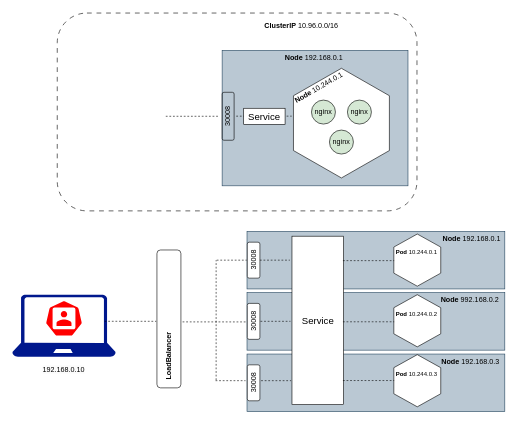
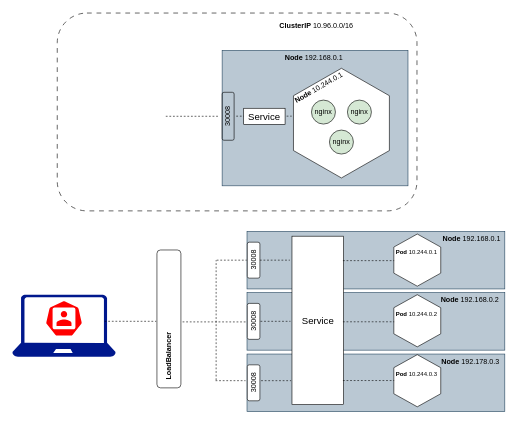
  <mxCell id="0" />
  <mxCell id="1" parent="0" />
  <mxCell id="2" value="" style="sketch=0;html=1;dashed=0;whitespace=wrap;fillColor=#FF0000;strokeColor=#ffffff;points=[[0.005,0.63,0],[0.1,0.2,0],[0.9,0.2,0],[0.5,0,0],[0.995,0.63,0],[0.72,0.99,0],[0.5,1,0],[0.28,0.99,0]];verticalLabelPosition=bottom;align=center;verticalAlign=top;shape=mxgraph.kubernetes.icon;prIcon=user;spacing=-4;" parent="1" vertex="1"><mxGeometry x="74.53" y="499.69" width="63.44" height="60.9" as="geometry" /></mxCell>
  <mxCell id="3" value="" style="rounded=0;whiteSpace=wrap;html=1;fillColor=#bac8d3;strokeColor=#23445d;" parent="1" vertex="1"><mxGeometry x="370" y="83" width="310" height="226" as="geometry" /></mxCell>
  <mxCell id="4" value="&lt;b&gt;Node&amp;nbsp;&lt;/b&gt;192.168.0.1&lt;b&gt;&amp;nbsp;&lt;/b&gt;" style="text;html=1;strokeColor=none;fillColor=none;align=center;verticalAlign=middle;whiteSpace=wrap;rounded=0;" parent="1" vertex="1"><mxGeometry x="450" y="80" width="150" height="30" as="geometry" /></mxCell>
  <mxCell id="5" value="" style="verticalLabelPosition=bottom;verticalAlign=top;html=1;shape=mxgraph.basic.polygon;polyCoords=[[0,0.25],[0.5,0],[1,0.25],[1,0.75],[0.5,1],[0,0.75],[0,0.25]];polyline=1;fillColor=default;perimeter=rectanglePerimeter;" parent="1" vertex="1"><mxGeometry x="489" y="113" width="160" height="182.86" as="geometry" /></mxCell>
  <mxCell id="6" value="nginx" style="ellipse;whiteSpace=wrap;html=1;aspect=fixed;fillColor=#D5E8D4;" parent="1" vertex="1"><mxGeometry x="519" y="166" width="40" height="40" as="geometry" /></mxCell>
  <mxCell id="7" value="nginx" style="ellipse;whiteSpace=wrap;html=1;aspect=fixed;fillColor=#D5E8D4;" parent="1" vertex="1"><mxGeometry x="549" y="216" width="40" height="40" as="geometry" /></mxCell>
  <mxCell id="8" value="nginx" style="ellipse;whiteSpace=wrap;html=1;aspect=fixed;fillColor=#D5E8D4;" parent="1" vertex="1"><mxGeometry x="579" y="166" width="40" height="40" as="geometry" /></mxCell>
  <mxCell id="9" value="&lt;b style=&quot;border-color: var(--border-color); text-align: center;&quot;&gt;Node &lt;/b&gt;&lt;span style=&quot;border-color: var(--border-color); text-align: center;&quot;&gt;10.244.0.1&lt;/span&gt;" style="text;whiteSpace=wrap;html=1;rotation=-30;" parent="1" vertex="1"><mxGeometry x="483.51" y="130.45" width="99" height="27" as="geometry" /></mxCell>
  <mxCell id="10" value="" style="rounded=1;whiteSpace=wrap;html=1;fillColor=none;dashed=1;dashPattern=8 8;" parent="1" vertex="1"><mxGeometry x="95" y="20.8" width="600" height="330" as="geometry" /></mxCell>
- <mxCell id="11" value="&lt;b&gt;ClusterIP&amp;nbsp;&lt;/b&gt;10.96.0.0/16&lt;b&gt;&amp;nbsp;&lt;/b&gt;" style="text;html=1;strokeColor=none;fillColor=none;align=center;verticalAlign=middle;whiteSpace=wrap;rounded=0;" parent="1" vertex="1"><mxGeometry x="429" y="28" width="150" height="30" as="geometry" /></mxCell>
+ <mxCell id="11" value="&lt;b&gt;ClusterIP&amp;nbsp;&lt;/b&gt;10.96.0.0/16&lt;b&gt;&amp;nbsp;&lt;/b&gt;" style="text;html=1;strokeColor=none;fillColor=none;align=center;verticalAlign=middle;whiteSpace=wrap;rounded=0;" parent="1" vertex="1"><mxGeometry x="454" y="28" width="150" height="30" as="geometry" /></mxCell>
  <mxCell id="12" value="" style="sketch=0;aspect=fixed;pointerEvents=1;shadow=0;dashed=0;html=1;strokeColor=none;labelPosition=center;verticalLabelPosition=bottom;verticalAlign=top;align=center;fillColor=#00188D;shape=mxgraph.azure.laptop" parent="1" vertex="1"><mxGeometry x="20" y="490.59" width="172.5" height="103.5" as="geometry" /></mxCell>
- <mxCell id="13" value="&lt;span style=&quot;color: rgb(0, 0, 0); font-family: Helvetica; font-size: 12px; font-style: normal; font-variant-ligatures: normal; font-variant-caps: normal; font-weight: 400; letter-spacing: normal; orphans: 2; text-align: center; text-indent: 0px; text-transform: none; widows: 2; word-spacing: 0px; -webkit-text-stroke-width: 0px; background-color: rgb(251, 251, 251); text-decoration-thickness: initial; text-decoration-style: initial; text-decoration-color: initial; float: none; display: inline !important;&quot;&gt;192.168.0.10&lt;/span&gt;" style="text;whiteSpace=wrap;html=1;" parent="1" vertex="1"><mxGeometry x="68.52" y="602.34" width="75.47" height="27.14" as="geometry" /></mxCell>
  <mxCell id="14" value="30008" style="rounded=1;whiteSpace=wrap;html=1;fillColor=none;rotation=-90;" parent="1" vertex="1"><mxGeometry x="340" y="183" width="80" height="20" as="geometry" /></mxCell>
  <mxCell id="15" value="" style="endArrow=none;dashed=1;html=1;rounded=0;exitX=1.003;exitY=0.452;exitDx=0;exitDy=0;exitPerimeter=0;entryX=0.5;entryY=0;entryDx=0;entryDy=0;" parent="1" edge="1"><mxGeometry width="50" height="50" relative="1" as="geometry"><mxPoint x="276.017" y="193.032" as="sourcePoint" /><mxPoint x="363" y="193" as="targetPoint" /></mxGeometry></mxCell>
  <mxCell id="16" value="" style="endArrow=none;dashed=1;html=1;rounded=0;exitX=1.003;exitY=0.452;exitDx=0;exitDy=0;exitPerimeter=0;" parent="1" edge="1"><mxGeometry width="50" height="50" relative="1" as="geometry"><mxPoint x="393.527" y="192.832" as="sourcePoint" /><mxPoint x="486" y="192.8" as="targetPoint" /></mxGeometry></mxCell>
  <mxCell id="17" value="&lt;font style=&quot;font-size: 16px;&quot;&gt;Service&lt;/font&gt;" style="rounded=0;whiteSpace=wrap;html=1;" parent="1" vertex="1"><mxGeometry x="406" y="179.63" width="69" height="26.75" as="geometry" /></mxCell>
  <mxCell id="18" value="" style="rounded=0;whiteSpace=wrap;html=1;fillColor=#bac8d3;strokeColor=#23445d;" vertex="1" parent="1"><mxGeometry x="411.5" y="589.59" width="430" height="96" as="geometry" /></mxCell>
- <mxCell id="19" value="&lt;b&gt;Node&amp;nbsp;&lt;/b&gt;192.168.0.3&lt;b&gt;&amp;nbsp;&lt;/b&gt;" style="text;html=1;strokeColor=none;fillColor=none;align=center;verticalAlign=middle;whiteSpace=wrap;rounded=0;" vertex="1" parent="1"><mxGeometry x="728.5" y="587.59" width="113.5" height="28" as="geometry" /></mxCell>
+ <mxCell id="19" value="&lt;b&gt;Node&amp;nbsp;&lt;/b&gt;192.178.0.3&lt;b&gt;&amp;nbsp;&lt;/b&gt;" style="text;html=1;strokeColor=none;fillColor=none;align=center;verticalAlign=middle;whiteSpace=wrap;rounded=0;" vertex="1" parent="1"><mxGeometry x="728.5" y="587.59" width="113.5" height="28" as="geometry" /></mxCell>
  <mxCell id="20" value="" style="rounded=0;whiteSpace=wrap;html=1;fillColor=#bac8d3;strokeColor=#23445d;" vertex="1" parent="1"><mxGeometry x="411.5" y="487.09" width="430" height="96" as="geometry" /></mxCell>
  <mxCell id="21" value="" style="rounded=0;whiteSpace=wrap;html=1;fillColor=#bac8d3;strokeColor=#23445d;" vertex="1" parent="1"><mxGeometry x="411.5" y="385" width="430" height="96" as="geometry" /></mxCell>
  <mxCell id="22" value="&lt;b&gt;Node&amp;nbsp;&lt;/b&gt;192.168.0.1&lt;b&gt;&amp;nbsp;&lt;/b&gt;" style="text;html=1;strokeColor=none;fillColor=none;align=center;verticalAlign=middle;whiteSpace=wrap;rounded=0;" vertex="1" parent="1"><mxGeometry x="735.5" y="383" width="103.5" height="28" as="geometry" /></mxCell>
  <mxCell id="23" value="" style="verticalLabelPosition=bottom;verticalAlign=top;html=1;shape=mxgraph.basic.polygon;polyCoords=[[0,0.25],[0.5,0],[1,0.25],[1,0.75],[0.5,1],[0,0.75],[0,0.25]];polyline=1;fillColor=default;perimeter=rectanglePerimeter;" vertex="1" parent="1"><mxGeometry x="656.38" y="389.41" width="78.25" height="87" as="geometry" /></mxCell>
  <mxCell id="24" value="&lt;font style=&quot;font-size: 10px;&quot;&gt;&lt;b style=&quot;border-color: var(--border-color); text-align: center;&quot;&gt;Pod&amp;nbsp;&lt;/b&gt;&lt;span style=&quot;border-color: var(--border-color); text-align: center;&quot;&gt;10.244.0.1&lt;/span&gt;&lt;/font&gt;" style="text;whiteSpace=wrap;html=1;rotation=0;" vertex="1" parent="1"><mxGeometry x="657.95" y="405.6" width="71.12" height="28" as="geometry" /></mxCell>
  <mxCell id="25" value="&lt;font style=&quot;font-size: 16px;&quot;&gt;Service&lt;/font&gt;" style="rounded=0;whiteSpace=wrap;html=1;" vertex="1" parent="1"><mxGeometry x="486.5" y="393" width="86" height="281" as="geometry" /></mxCell>
  <mxCell id="26" value="" style="verticalLabelPosition=bottom;verticalAlign=top;html=1;shape=mxgraph.basic.polygon;polyCoords=[[0,0.25],[0.5,0],[1,0.25],[1,0.75],[0.5,1],[0,0.75],[0,0.25]];polyline=1;fillColor=default;perimeter=rectanglePerimeter;" vertex="1" parent="1"><mxGeometry x="656.38" y="490.59" width="78.25" height="87" as="geometry" /></mxCell>
  <mxCell id="27" value="&lt;font style=&quot;font-size: 10px;&quot;&gt;&lt;b style=&quot;border-color: var(--border-color); text-align: center;&quot;&gt;Pod&amp;nbsp;&lt;/b&gt;&lt;span style=&quot;border-color: var(--border-color); text-align: center;&quot;&gt;10.244.0.2&lt;/span&gt;&lt;/font&gt;" style="text;whiteSpace=wrap;html=1;rotation=0;" vertex="1" parent="1"><mxGeometry x="657.95" y="508.78" width="71.12" height="28" as="geometry" /></mxCell>
  <mxCell id="28" value="" style="verticalLabelPosition=bottom;verticalAlign=top;html=1;shape=mxgraph.basic.polygon;polyCoords=[[0,0.25],[0.5,0],[1,0.25],[1,0.75],[0.5,1],[0,0.75],[0,0.25]];polyline=1;fillColor=default;perimeter=rectanglePerimeter;" vertex="1" parent="1"><mxGeometry x="656.38" y="590.59" width="78.25" height="87" as="geometry" /></mxCell>
  <mxCell id="29" value="&lt;font style=&quot;font-size: 10px;&quot;&gt;&lt;b style=&quot;border-color: var(--border-color); text-align: center;&quot;&gt;Pod&amp;nbsp;&lt;/b&gt;&lt;span style=&quot;border-color: var(--border-color); text-align: center;&quot;&gt;10.244.0.3&lt;/span&gt;&lt;/font&gt;" style="text;whiteSpace=wrap;html=1;rotation=0;" vertex="1" parent="1"><mxGeometry x="657.95" y="608.78" width="71.12" height="28" as="geometry" /></mxCell>
  <mxCell id="30" value="" style="endArrow=none;html=1;rounded=0;exitX=0.5;exitY=1;exitDx=0;exitDy=0;entryX=0;entryY=1;entryDx=0;entryDy=0;dashed=1;" edge="1" parent="1"><mxGeometry width="50" height="50" relative="1" as="geometry"><mxPoint x="571.5" y="535.78" as="sourcePoint" /><mxPoint x="656.95" y="535.78" as="targetPoint" /></mxGeometry></mxCell>
- <mxCell id="31" value="&lt;b&gt;Node&amp;nbsp;&lt;/b&gt;992.168.0.2&lt;b&gt;&amp;nbsp;&lt;/b&gt;" style="text;html=1;strokeColor=none;fillColor=none;align=center;verticalAlign=middle;whiteSpace=wrap;rounded=0;" vertex="1" parent="1"><mxGeometry x="727.5" y="485.09" width="113.5" height="28" as="geometry" /></mxCell>
+ <mxCell id="31" value="&lt;b&gt;Node&amp;nbsp;&lt;/b&gt;192.168.0.2&lt;b&gt;&amp;nbsp;&lt;/b&gt;" style="text;html=1;strokeColor=none;fillColor=none;align=center;verticalAlign=middle;whiteSpace=wrap;rounded=0;" vertex="1" parent="1"><mxGeometry x="727.5" y="485.09" width="113.5" height="28" as="geometry" /></mxCell>
  <mxCell id="32" value="" style="endArrow=none;html=1;rounded=0;exitX=0.5;exitY=1;exitDx=0;exitDy=0;entryX=0;entryY=1;entryDx=0;entryDy=0;dashed=1;" edge="1" parent="1"><mxGeometry width="50" height="50" relative="1" as="geometry"><mxPoint x="571.5" y="633.78" as="sourcePoint" /><mxPoint x="656.95" y="633.78" as="targetPoint" /></mxGeometry></mxCell>
  <mxCell id="33" value="" style="endArrow=none;html=1;rounded=0;exitX=0.5;exitY=1;exitDx=0;exitDy=0;entryX=0;entryY=1;entryDx=0;entryDy=0;dashed=1;" edge="1" parent="1"><mxGeometry width="50" height="50" relative="1" as="geometry"><mxPoint x="571.5" y="433.78" as="sourcePoint" /><mxPoint x="656.95" y="433.78" as="targetPoint" /></mxGeometry></mxCell>
  <mxCell id="34" value="30008" style="rounded=1;whiteSpace=wrap;html=1;rotation=-90;" vertex="1" parent="1"><mxGeometry x="392.5" y="627.09" width="60" height="21" as="geometry" /></mxCell>
  <mxCell id="35" value="30008" style="rounded=1;whiteSpace=wrap;html=1;rotation=-90;" vertex="1" parent="1"><mxGeometry x="392.5" y="524.59" width="60" height="21" as="geometry" /></mxCell>
  <mxCell id="36" value="30008" style="rounded=1;whiteSpace=wrap;html=1;rotation=-90;" vertex="1" parent="1"><mxGeometry x="392.5" y="422.5" width="60" height="21" as="geometry" /></mxCell>
  <mxCell id="37" value="" style="endArrow=none;dashed=1;html=1;rounded=0;" edge="1" parent="1"><mxGeometry width="50" height="50" relative="1" as="geometry"><mxPoint x="360" y="633" as="sourcePoint" /><mxPoint x="360" y="433" as="targetPoint" /></mxGeometry></mxCell>
  <mxCell id="38" value="" style="endArrow=none;dashed=1;html=1;rounded=0;exitX=1.009;exitY=0.503;exitDx=0;exitDy=0;exitPerimeter=0;" edge="1" parent="1"><mxGeometry width="50" height="50" relative="1" as="geometry"><mxPoint x="304.053" y="535.95" as="sourcePoint" /><mxPoint x="410" y="536" as="targetPoint" /></mxGeometry></mxCell>
  <mxCell id="39" value="" style="endArrow=none;dashed=1;html=1;rounded=0;" edge="1" parent="1"><mxGeometry width="50" height="50" relative="1" as="geometry"><mxPoint x="434" y="535" as="sourcePoint" /><mxPoint x="484" y="535" as="targetPoint" /></mxGeometry></mxCell>
  <mxCell id="40" value="" style="endArrow=none;dashed=1;html=1;rounded=0;" edge="1" parent="1"><mxGeometry width="50" height="50" relative="1" as="geometry"><mxPoint x="361" y="433" as="sourcePoint" /><mxPoint x="411" y="433" as="targetPoint" /></mxGeometry></mxCell>
  <mxCell id="41" value="" style="endArrow=none;dashed=1;html=1;rounded=0;" edge="1" parent="1"><mxGeometry width="50" height="50" relative="1" as="geometry"><mxPoint x="359" y="634" as="sourcePoint" /><mxPoint x="409" y="634" as="targetPoint" /></mxGeometry></mxCell>
  <mxCell id="42" value="" style="endArrow=none;dashed=1;html=1;rounded=0;" edge="1" parent="1"><mxGeometry width="50" height="50" relative="1" as="geometry"><mxPoint x="433" y="433" as="sourcePoint" /><mxPoint x="483" y="433" as="targetPoint" /></mxGeometry></mxCell>
  <mxCell id="43" value="" style="endArrow=none;dashed=1;html=1;rounded=0;" edge="1" parent="1"><mxGeometry width="50" height="50" relative="1" as="geometry"><mxPoint x="435" y="634" as="sourcePoint" /><mxPoint x="485" y="634" as="targetPoint" /></mxGeometry></mxCell>
  <mxCell id="44" value="" style="rounded=1;whiteSpace=wrap;html=1;" vertex="1" parent="1"><mxGeometry x="261.25" y="416" width="40" height="230" as="geometry" /></mxCell>
  <mxCell id="45" value="&lt;b&gt;LoadBalancer&lt;/b&gt;" style="text;html=1;strokeColor=none;fillColor=none;align=center;verticalAlign=middle;whiteSpace=wrap;rounded=0;rotation=-90;" vertex="1" parent="1"><mxGeometry x="251.25" y="584.59" width="60" height="16.22" as="geometry" /></mxCell>
  <mxCell id="46" value="" style="shape=image;verticalLabelPosition=bottom;labelBackgroundColor=default;verticalAlign=top;aspect=fixed;imageAspect=0;image=https://arunpotti.files.wordpress.com/2021/12/microsoft_azure.svg_.png;rotation=-90;" vertex="1" parent="1"><mxGeometry x="266.25" y="516.09" width="30" height="30" as="geometry" /></mxCell>
  <mxCell id="47" value="" style="shape=image;verticalLabelPosition=bottom;labelBackgroundColor=default;verticalAlign=top;aspect=fixed;imageAspect=0;image=https://cdn.iconscout.com/icon/free/png-256/free-aws-1869025-1583149.png;rotation=-90;" vertex="1" parent="1"><mxGeometry x="264.13" y="473.93" width="34.29" height="34.29" as="geometry" /></mxCell>
  <mxCell id="48" value="" style="shape=image;verticalLabelPosition=bottom;labelBackgroundColor=default;verticalAlign=top;aspect=fixed;imageAspect=0;image=https://www.sophos.com/sites/default/files/2022-02/googlecloud.png;rotation=-90;" vertex="1" parent="1"><mxGeometry x="261.96" y="434" width="34.29" height="27.56" as="geometry" /></mxCell>
  <mxCell id="49" value="" style="endArrow=none;dashed=1;html=1;rounded=0;exitX=1.009;exitY=0.503;exitDx=0;exitDy=0;exitPerimeter=0;" edge="1" parent="1"><mxGeometry width="50" height="50" relative="1" as="geometry"><mxPoint x="174.053" y="534.95" as="sourcePoint" /><mxPoint x="260" y="535" as="targetPoint" /></mxGeometry></mxCell>
